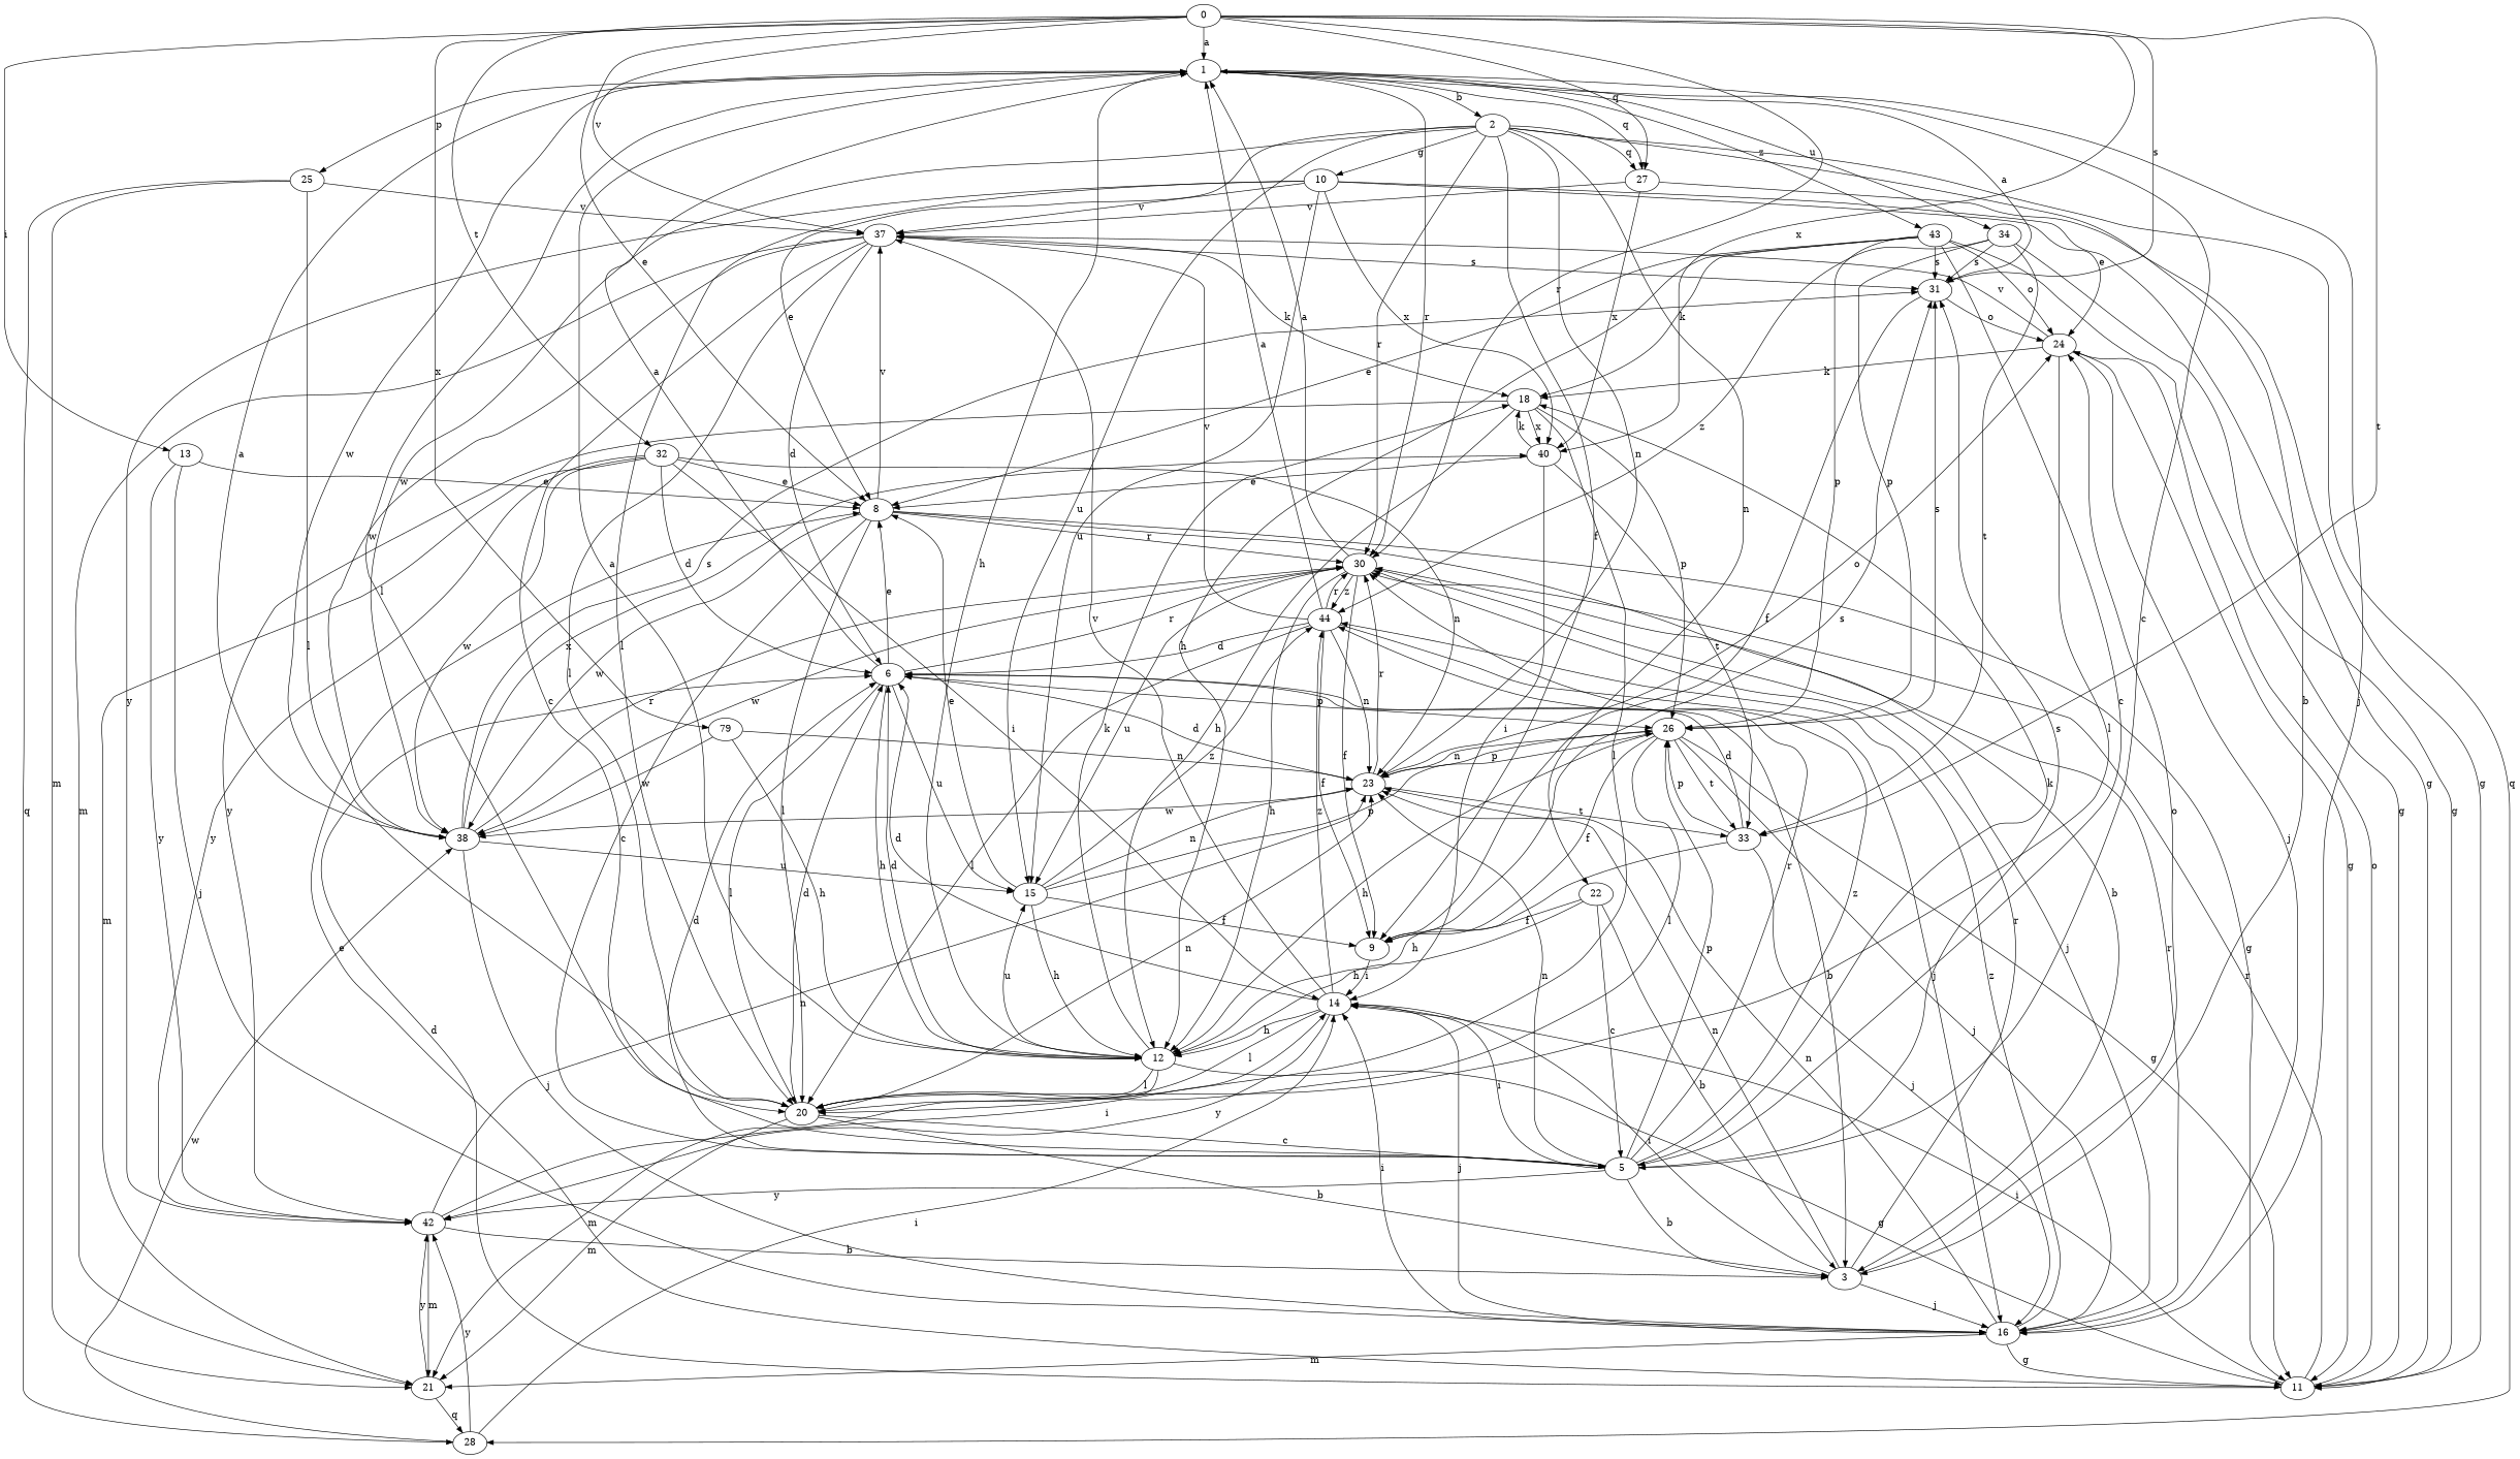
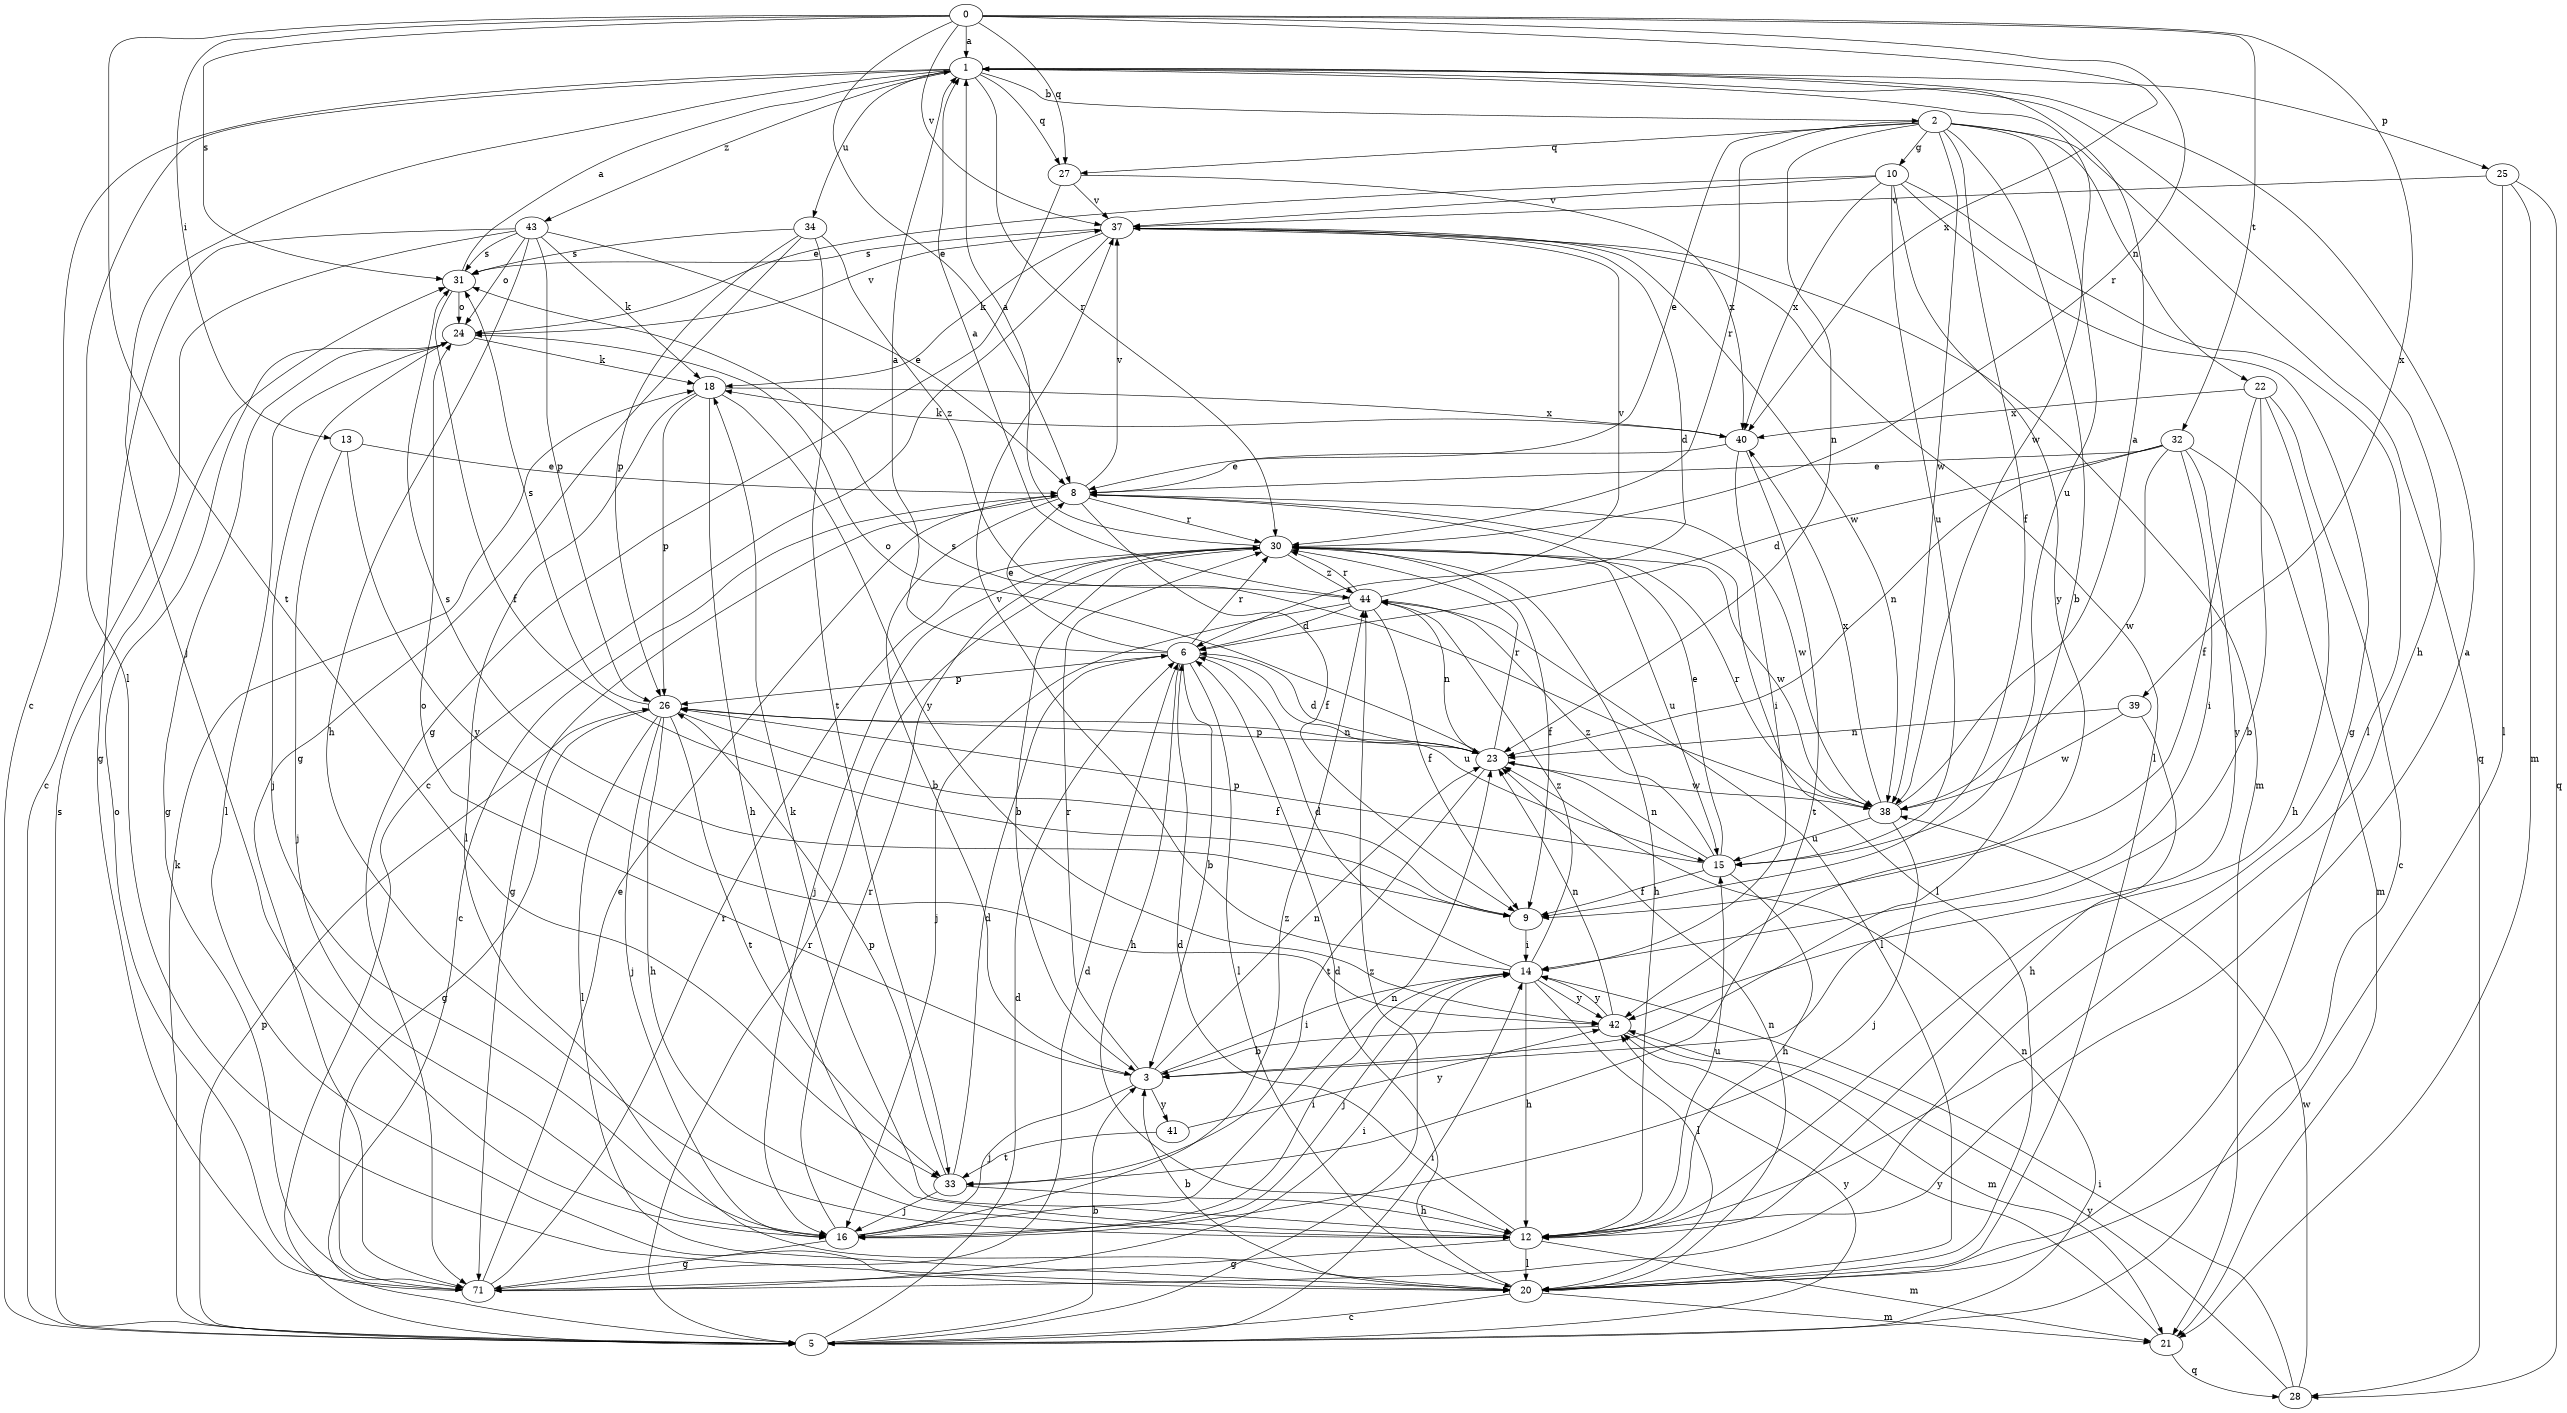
  strict digraph {
    0
    1
    8
    13
    27
    30
    31
    32
    33
    37
-   39 [label=79]
+   39
    40
    2
    5
    12
    16
    20
    25
    34
    38
    43
    3
    9
-   11
+   11 [label=71]
    42
    n26 [label=15]
    44
    24
    23
    14
    6
    21
    26
    18
    10
    22
    28
+   41
    0 -> 1 [label=a]
    0 -> 8 [label=e]
    0 -> 13 [label=i]
    0 -> 27 [label=q]
    0 -> 30 [label=r]
    0 -> 31 [label=s]
    0 -> 32 [label=t]
    0 -> 33 [label=t]
    0 -> 37 [label=v]
    0 -> 39 [label=x]
    0 -> 40 [label=x]
    1 -> 27 [label=q]
    1 -> 30 [label=r]
    1 -> 2 [label=b]
    1 -> 5 [label=c]
    1 -> 12 [label=h]
    1 -> 16 [label=j]
    1 -> 20 [label=l]
    1 -> 25 [label=p]
    1 -> 34 [label=u]
    1 -> 38 [label=w]
    1 -> 43 [label=z]
    8 -> 30 [label=r]
    8 -> 37 [label=v]
    8 -> 5 [label=c]
    8 -> 20 [label=l]
    8 -> 38 [label=w]
    8 -> 3 [label=b]
+   8 -> 9 [label=f]
    8 -> 11 [label=g]
    13 -> 8 [label=e]
    13 -> 16 [label=j]
    13 -> 42 [label=y]
    27 -> 37 [label=v]
    27 -> 40 [label=x]
    27 -> 11 [label=g]
    30 -> 1 [label=a]
    30 -> 12 [label=h]
    30 -> 16 [label=j]
    30 -> 38 [label=w]
+   30 -> 3 [label=b]
    30 -> 9 [label=f]
    30 -> n26 [label=u]
    30 -> 44 [label=z]
    31 -> 1 [label=a]
    31 -> 9 [label=f]
    31 -> 24 [label=o]
    32 -> 8 [label=e]
    32 -> 38 [label=w]
    32 -> 42 [label=y]
    32 -> 23 [label=n]
    32 -> 14 [label=i]
    32 -> 6 [label=d]
    32 -> 21 [label=m]
    33 -> 12 [label=h]
    33 -> 16 [label=j]
    33 -> 6 [label=d]
    33 -> 26 [label=p]
    37 -> 31 [label=s]
    37 -> 5 [label=c]
    37 -> 20 [label=l]
    37 -> 38 [label=w]
    37 -> 6 [label=d]
    37 -> 21 [label=m]
    37 -> 18 [label=k]
    39 -> 12 [label=h]
    39 -> 38 [label=w]
    39 -> 23 [label=n]
    40 -> 8 [label=e]
    40 -> 33 [label=t]
    40 -> 14 [label=i]
    40 -> 18 [label=k]
    2 -> 8 [label=e]
    2 -> 27 [label=q]
    2 -> 30 [label=r]
    2 -> 38 [label=w]
    2 -> 3 [label=b]
    2 -> 9 [label=f]
    2 -> n26 [label=u]
    2 -> 23 [label=n]
    2 -> 10 [label=g]
    2 -> 22 [label=n]
    2 -> 28 [label=q]
    5 -> 30 [label=r]
    5 -> 31 [label=s]
    5 -> 3 [label=b]
    5 -> 42 [label=y]
    5 -> 44 [label=z]
    5 -> 23 [label=n]
    5 -> 14 [label=i]
    5 -> 6 [label=d]
    5 -> 26 [label=p]
    5 -> 18 [label=k]
    12 -> 1 [label=a]
    12 -> 20 [label=l]
    12 -> 11 [label=g]
    12 -> n26 [label=u]
    12 -> 6 [label=d]
    12 -> 21 [label=m]
    12 -> 18 [label=k]
    16 -> 30 [label=r]
    16 -> 11 [label=g]
    16 -> 44 [label=z]
    16 -> 23 [label=n]
    16 -> 14 [label=i]
-   16 -> 21 [label=m]
    20 -> 5 [label=c]
    20 -> 3 [label=b]
    20 -> 23 [label=n]
    20 -> 6 [label=d]
    20 -> 21 [label=m]
    25 -> 37 [label=v]
    25 -> 20 [label=l]
    25 -> 21 [label=m]
    25 -> 28 [label=q]
    34 -> 31 [label=s]
    34 -> 33 [label=t]
    34 -> 11 [label=g]
    34 -> 44 [label=z]
    34 -> 26 [label=p]
    38 -> 1 [label=a]
    38 -> 30 [label=r]
    38 -> 31 [label=s]
    38 -> 40 [label=x]
    38 -> 16 [label=j]
    38 -> n26 [label=u]
    43 -> 8 [label=e]
    43 -> 31 [label=s]
    43 -> 5 [label=c]
    43 -> 12 [label=h]
    43 -> 11 [label=g]
    43 -> 24 [label=o]
    43 -> 26 [label=p]
    43 -> 18 [label=k]
    3 -> 30 [label=r]
    3 -> 16 [label=j]
    3 -> 24 [label=o]
    3 -> 23 [label=n]
    3 -> 14 [label=i]
+   3 -> 41 [label=y]
    9 -> 31 [label=s]
    9 -> 14 [label=i]
    11 -> 8 [label=e]
    11 -> 30 [label=r]
    11 -> 24 [label=o]
    11 -> 14 [label=i]
    11 -> 6 [label=d]
    42 -> 3 [label=b]
    42 -> 23 [label=n]
-   42 -> 14 [label=i]
+   42 -> 14 [label=y]
    42 -> 21 [label=m]
    n26 -> 8 [label=e]
    n26 -> 12 [label=h]
    n26 -> 9 [label=f]
    n26 -> 44 [label=z]
    n26 -> 23 [label=n]
    n26 -> 26 [label=p]
    44 -> 1 [label=a]
    44 -> 30 [label=r]
    44 -> 37 [label=v]
    44 -> 16 [label=j]
    44 -> 20 [label=l]
    44 -> 9 [label=f]
    44 -> 23 [label=n]
    44 -> 6 [label=d]
    24 -> 37 [label=v]
    24 -> 16 [label=j]
    24 -> 20 [label=l]
    24 -> 11 [label=g]
    24 -> 18 [label=k]
    23 -> 30 [label=r]
    23 -> 33 [label=t]
    23 -> 38 [label=w]
    23 -> 24 [label=o]
    23 -> 6 [label=d]
    23 -> 26 [label=p]
    14 -> 37 [label=v]
    14 -> 12 [label=h]
    14 -> 16 [label=j]
    14 -> 20 [label=l]
    14 -> 42 [label=y]
    14 -> 44 [label=z]
    14 -> 6 [label=d]
    6 -> 1 [label=a]
    6 -> 8 [label=e]
    6 -> 30 [label=r]
    6 -> 12 [label=h]
    6 -> 20 [label=l]
    6 -> 3 [label=b]
    6 -> n26 [label=u]
    6 -> 26 [label=p]
    21 -> 42 [label=y]
    21 -> 28 [label=q]
    26 -> 31 [label=s]
    26 -> 33 [label=t]
    26 -> 12 [label=h]
    26 -> 16 [label=j]
    26 -> 20 [label=l]
    26 -> 9 [label=f]
    26 -> 11 [label=g]
    26 -> 23 [label=n]
    18 -> 40 [label=x]
    18 -> 12 [label=h]
    18 -> 20 [label=l]
    18 -> 42 [label=y]
    18 -> 26 [label=p]
    10 -> 37 [label=v]
    10 -> 40 [label=x]
    10 -> 20 [label=l]
    10 -> 11 [label=g]
    10 -> 42 [label=y]
    10 -> n26 [label=u]
    10 -> 24 [label=e]
+   22 -> 40 [label=x]
    22 -> 5 [label=c]
    22 -> 12 [label=h]
    22 -> 3 [label=b]
    22 -> 9 [label=f]
    28 -> 38 [label=w]
    28 -> 42 [label=y]
    28 -> 14 [label=i]
+   41 -> 33 [label=t]
+   41 -> 42 [label=y]
  }
